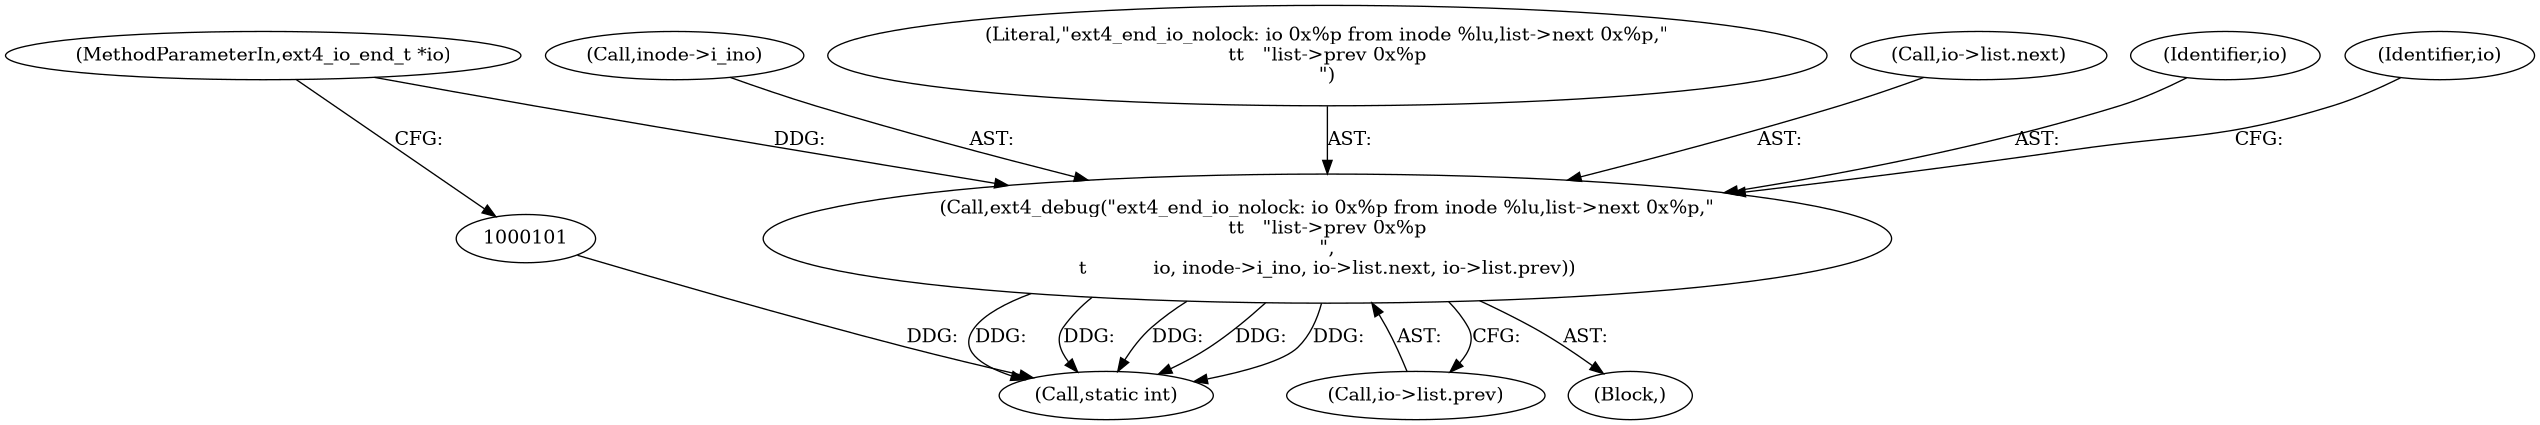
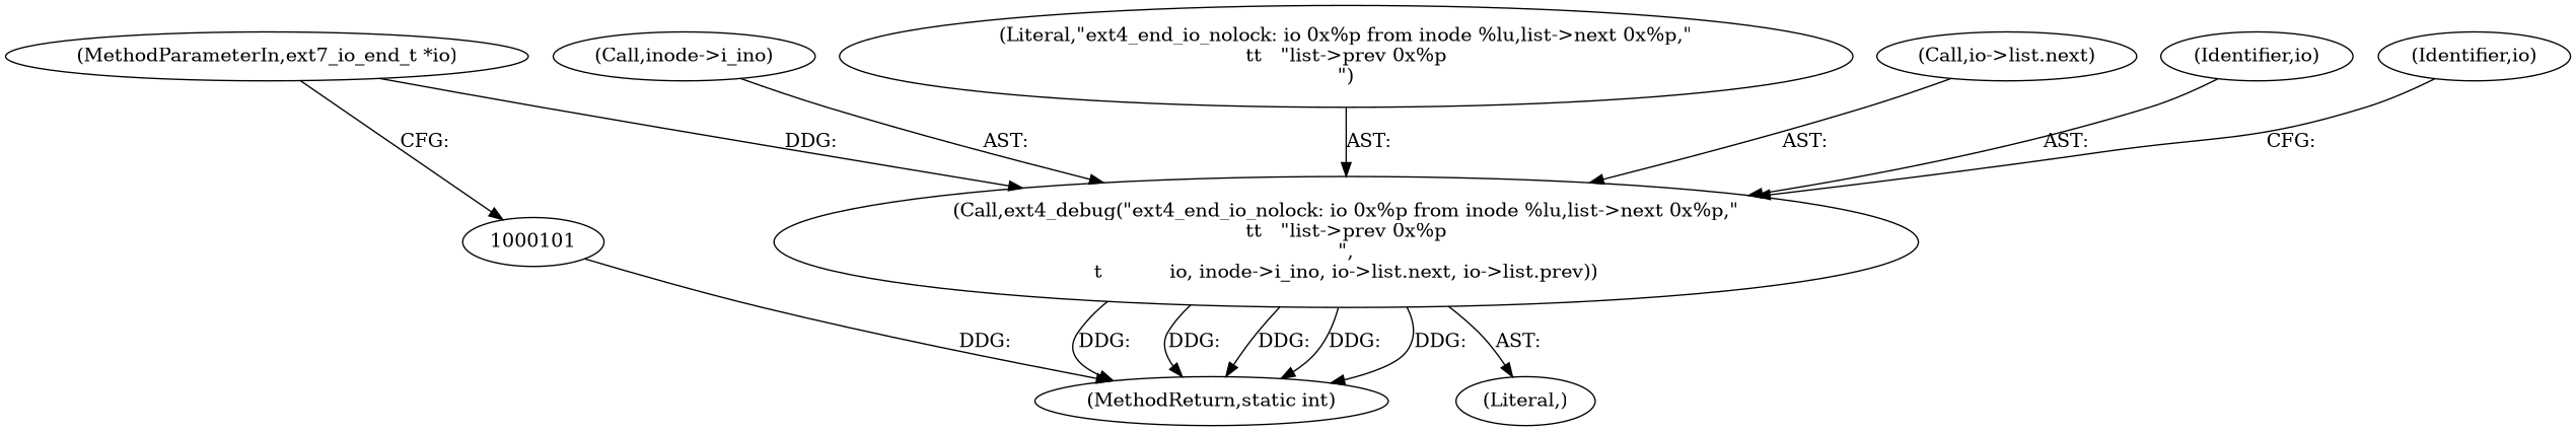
  digraph {
    n1 [label="(Call,ext4_debug(\"ext4_end_io_nolock: io 0x%p from inode %lu,list->next 0x%p,\"\n\t\t   \"list->prev 0x%p\n\",\n\t           io, inode->i_ino, io->list.next, io->list.prev))"]
-   n2 [label="(Call,io->list.prev)"]
-   n3 [label="(Call,static int)"]
-   n4 [label="(Block,)"]
-   n5 [label="(MethodParameterIn,ext4_io_end_t *io)"]
+   n3 [label="(MethodReturn,static int)"]
+   n4 [label="(Literal,)"]
+   n5 [label="(MethodParameterIn,ext7_io_end_t *io)"]
    1000101
    n7 [label="(Call,inode->i_ino)"]
    n8 [label="(Literal,\"ext4_end_io_nolock: io 0x%p from inode %lu,list->next 0x%p,\"\n\t\t   \"list->prev 0x%p\n\")"]
    n9 [label="(Call,io->list.next)"]
    n10 [label="(Identifier,io)"]
    n11 [label="(Identifier,io)"]
-   n1 -> n2 [label="CFG: "]
    n1 -> n3 [label="DDG: "]
    n1 -> n3 [label="DDG: "]
    n1 -> n3 [label="DDG: "]
    n1 -> n3 [label="DDG: "]
    n1 -> n3 [label="DDG: "]
    n1 -> n4 [label="AST: "]
-   n2 -> n1 [label="AST: "]
    n5 -> n1 [label="DDG: "]
    n5 -> 1000101 [label="CFG: "]
    1000101 -> n3 [label="DDG: "]
    n7 -> n1 [label="AST: "]
    n8 -> n1 [label="AST: "]
    n9 -> n1 [label="AST: "]
    n10 -> n1 [label="AST: "]
    n11 -> n1 [label="CFG: "]
  }
